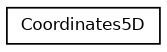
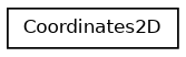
  digraph {
    rankdir=LR
-   n1 [color=black fillcolor=white fontname=Helvetica fontsize=10 height=0.2 label=Coordinates5D shape=record style=filled width=0.4]
+   n1 [color=black fillcolor=white fontname=Helvetica fontsize=10 height=0.2 label=Coordinates2D shape=record style=filled width=0.4]
  }
